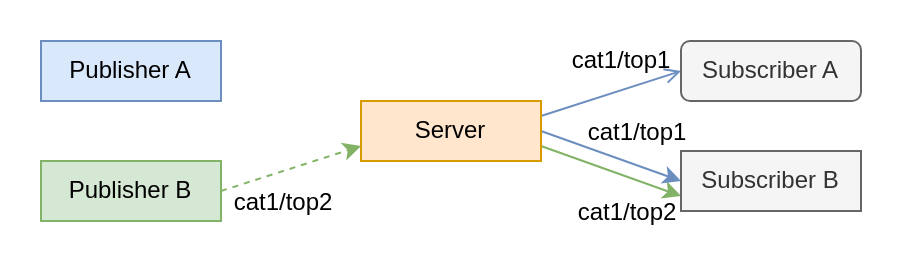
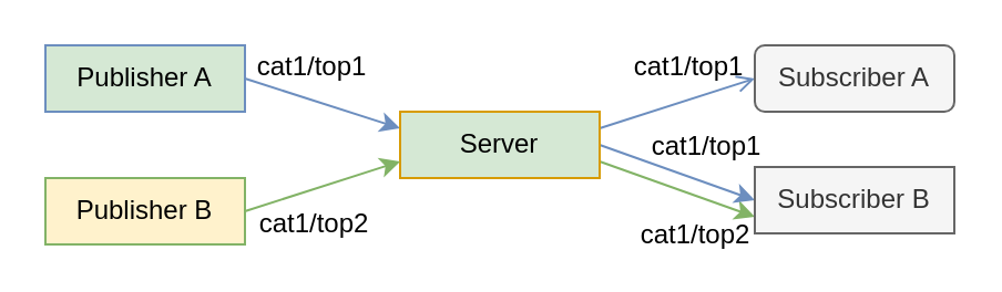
  <mxCell id="0" />
  <mxCell id="1" parent="0" />
- <mxCell id="4" value="Publisher A" style="rounded=0;whiteSpace=wrap;html=1;fillColor=#dae8fc;strokeColor=#6c8ebf;" parent="1" vertex="1"><mxGeometry x="20" y="20" width="90" height="30" as="geometry" /></mxCell>
+ <mxCell id="2" style="rounded=0;orthogonalLoop=1;jettySize=auto;html=1;exitX=1;exitY=0.5;exitDx=0;exitDy=0;entryX=0;entryY=0.25;entryDx=0;entryDy=0;labelBackgroundColor=none;fillColor=#dae8fc;strokeColor=#6c8ebf;" edge="1" parent="1" source="4" target="11"><mxGeometry relative="1" as="geometry" /></mxCell>
+ <mxCell id="3" value="cat1/top1" style="text;html=1;resizable=0;points=[];align=center;verticalAlign=middle;labelBackgroundColor=none;" vertex="1" connectable="0" parent="2"><mxGeometry x="-0.151" y="-1" relative="1" as="geometry"><mxPoint x="0.5" y="-15.5" as="offset" /></mxGeometry></mxCell>
+ <mxCell id="4" value="Publisher A" style="rounded=0;whiteSpace=wrap;html=1;fillColor=#d5e8d4;strokeColor=#6c8ebf;" parent="1" vertex="1"><mxGeometry x="20" y="20" width="90" height="30" as="geometry" /></mxCell>
  <mxCell id="5" style="rounded=0;orthogonalLoop=1;jettySize=auto;html=1;exitX=1;exitY=0.25;exitDx=0;exitDy=0;entryX=0;entryY=0.5;entryDx=0;entryDy=0;labelBackgroundColor=none;fillColor=#dae8fc;strokeColor=#6c8ebf;endArrow=open;" edge="1" parent="1" source="11" target="12"><mxGeometry relative="1" as="geometry" /></mxCell>
  <mxCell id="6" value="cat1/top1" style="text;html=1;resizable=0;points=[];align=center;verticalAlign=middle;labelBackgroundColor=none;" vertex="1" connectable="0" parent="5"><mxGeometry x="0.034" y="1" relative="1" as="geometry"><mxPoint x="4" y="-15" as="offset" /></mxGeometry></mxCell>
  <mxCell id="7" style="rounded=0;orthogonalLoop=1;jettySize=auto;html=1;exitX=1;exitY=0.75;exitDx=0;exitDy=0;entryX=0;entryY=0.75;entryDx=0;entryDy=0;labelBackgroundColor=none;fillColor=#d5e8d4;strokeColor=#82b366;" edge="1" parent="1" source="11" target="16"><mxGeometry relative="1" as="geometry" /></mxCell>
  <mxCell id="8" value="cat1/top2" style="text;html=1;resizable=0;points=[];align=center;verticalAlign=middle;labelBackgroundColor=none;" vertex="1" connectable="0" parent="7"><mxGeometry x="0.079" y="-3" relative="1" as="geometry"><mxPoint x="6" y="17" as="offset" /></mxGeometry></mxCell>
  <mxCell id="9" style="edgeStyle=none;rounded=0;orthogonalLoop=1;jettySize=auto;html=1;exitX=1;exitY=0.5;exitDx=0;exitDy=0;entryX=0;entryY=0.5;entryDx=0;entryDy=0;labelBackgroundColor=none;fillColor=#dae8fc;strokeColor=#6c8ebf;" edge="1" parent="1" source="11" target="16"><mxGeometry relative="1" as="geometry" /></mxCell>
  <mxCell id="10" value="&lt;span style=&quot;&quot;&gt;cat1/top1&lt;/span&gt;" style="text;html=1;resizable=0;points=[];align=center;verticalAlign=middle;labelBackgroundColor=none;" vertex="1" connectable="0" parent="9"><mxGeometry x="-0.229" y="1" relative="1" as="geometry"><mxPoint x="20" y="-8" as="offset" /></mxGeometry></mxCell>
- <mxCell id="11" value="Server" style="rounded=0;whiteSpace=wrap;html=1;fillColor=#ffe6cc;strokeColor=#d79b00;" vertex="1" parent="1"><mxGeometry x="180" y="50" width="90" height="30" as="geometry" /></mxCell>
+ <mxCell id="11" value="Server" style="rounded=0;whiteSpace=wrap;html=1;fillColor=#d5e8d4;strokeColor=#d79b00;" vertex="1" parent="1"><mxGeometry x="180" y="50" width="90" height="30" as="geometry" /></mxCell>
  <mxCell id="12" value="Subscriber A" style="whiteSpace=wrap;html=1;fillColor=#f5f5f5;strokeColor=#666666;fontColor=#333333;rounded=1;" vertex="1" parent="1"><mxGeometry x="340" y="20" width="90" height="30" as="geometry" /></mxCell>
- <mxCell id="13" style="rounded=0;orthogonalLoop=1;jettySize=auto;html=1;exitX=1;exitY=0.5;exitDx=0;exitDy=0;entryX=0;entryY=0.75;entryDx=0;entryDy=0;labelBackgroundColor=none;fillColor=#d5e8d4;strokeColor=#82b366;dashed=1;" edge="1" parent="1" source="15" target="11"><mxGeometry relative="1" as="geometry" /></mxCell>
+ <mxCell id="13" style="rounded=0;orthogonalLoop=1;jettySize=auto;html=1;exitX=1;exitY=0.5;exitDx=0;exitDy=0;entryX=0;entryY=0.75;entryDx=0;entryDy=0;labelBackgroundColor=none;fillColor=#d5e8d4;strokeColor=#82b366;" edge="1" parent="1" source="15" target="11"><mxGeometry relative="1" as="geometry" /></mxCell>
  <mxCell id="14" value="cat1/top2" style="text;html=1;resizable=0;points=[];align=center;verticalAlign=middle;labelBackgroundColor=none;" vertex="1" connectable="0" parent="13"><mxGeometry x="-0.079" y="1" relative="1" as="geometry"><mxPoint x="-2" y="16.5" as="offset" /></mxGeometry></mxCell>
- <mxCell id="15" value="Publisher B" style="rounded=0;whiteSpace=wrap;html=1;fillColor=#d5e8d4;strokeColor=#82b366;" vertex="1" parent="1"><mxGeometry x="20" y="80" width="90" height="30" as="geometry" /></mxCell>
+ <mxCell id="15" value="Publisher B" style="rounded=0;whiteSpace=wrap;html=1;fillColor=#fff2cc;strokeColor=#82b366;" vertex="1" parent="1"><mxGeometry x="20" y="80" width="90" height="30" as="geometry" /></mxCell>
  <mxCell id="16" value="Subscriber B" style="rounded=0;whiteSpace=wrap;html=1;fillColor=#f5f5f5;strokeColor=#666666;fontColor=#333333;" vertex="1" parent="1"><mxGeometry x="340" y="75" width="90" height="30" as="geometry" /></mxCell>
